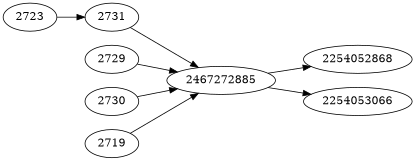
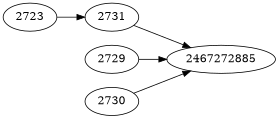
  strict digraph {
    rankdir=LR
    2467272885
-   2254052868
-   2254053066
    2723
    2731
    2729
    2730
-   2719
-   2467272885 -> 2254052868
-   2467272885 -> 2254053066
    2723 -> 2731
    2731 -> 2467272885
    2729 -> 2467272885
    2730 -> 2467272885
-   2719 -> 2467272885
  }
